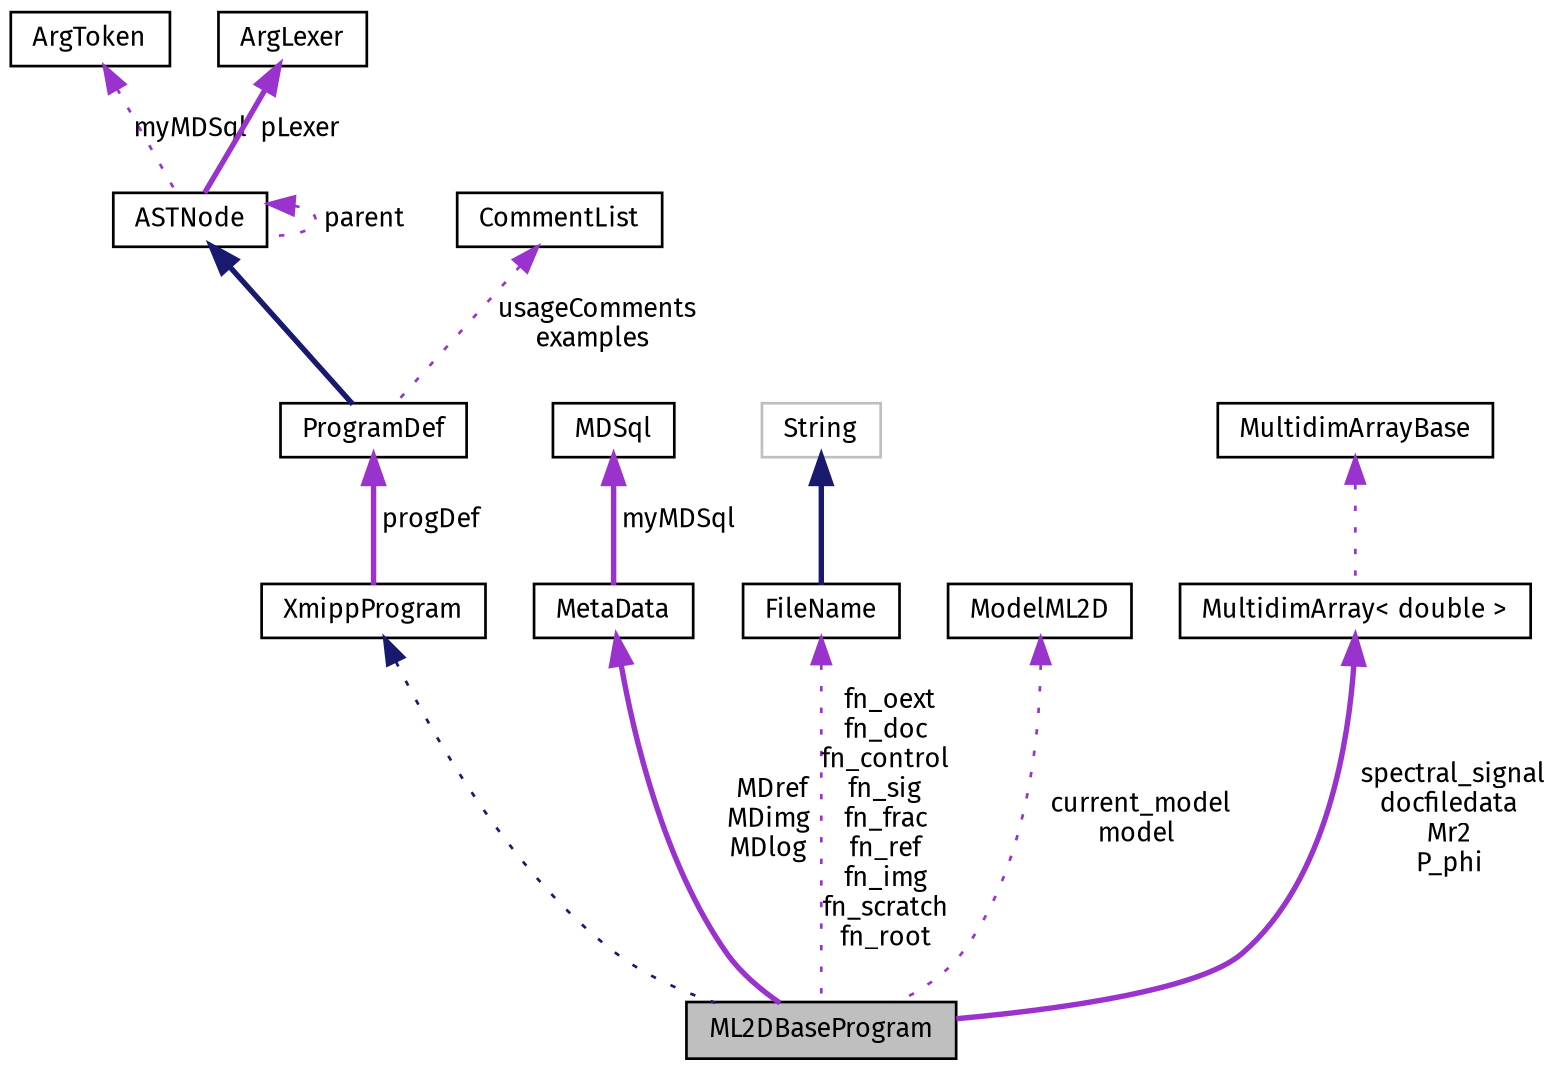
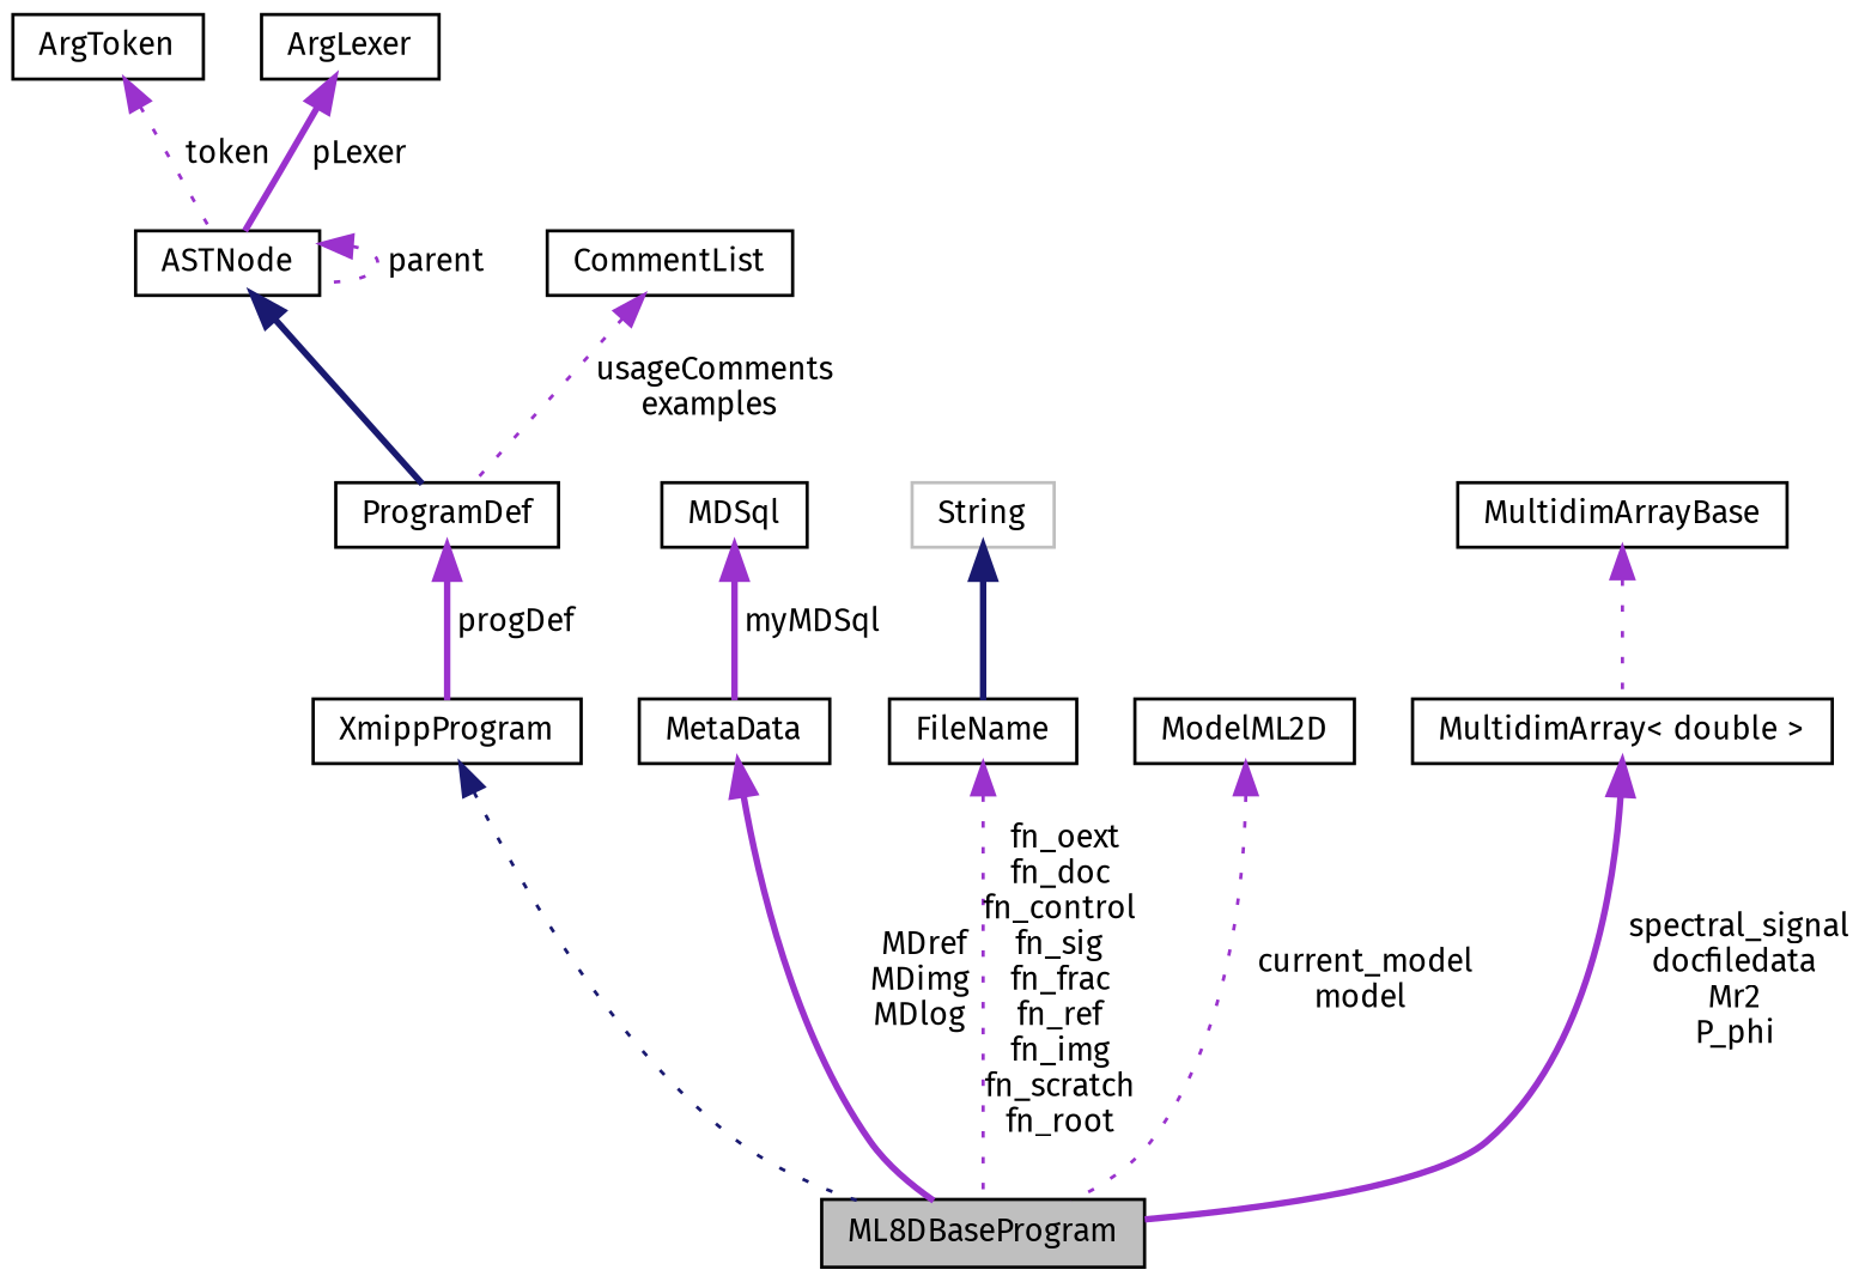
  digraph {
    fontname="Fira Sans"
    node [color=black fillcolor=white fontname="Fira Sans" fontsize=10 shape=record style=filled]
    edge [color=darkorchid3 dir=back fontname="Fira Sans" fontsize=10 labelfontname=Helvetica labelfontsize=10 style=dotted]
-   n1 [fillcolor=grey75 fontcolor=black height=0.2 label=ML2DBaseProgram width=0.4]
+   n1 [fillcolor=grey75 fontcolor=black height=0.2 label=ML8DBaseProgram width=0.4]
    n2 [height=0.2 label=XmippProgram width=0.4]
    n3 [height=0.2 label=ProgramDef width=0.4]
    n4 [height=0.2 label=ASTNode width=0.4]
    n5 [height=0.2 label=ArgToken width=0.4]
    n6 [height=0.2 label=ArgLexer width=0.4]
    n7 [height=0.2 label=CommentList width=0.4]
    n8 [height=0.2 label=MetaData width=0.4]
    n9 [height=0.2 label=MDSql width=0.4]
    n10 [height=0.2 label=FileName width=0.4]
    n11 [color=grey75 height=0.2 label=String width=0.4]
    n12 [height=0.2 label=ModelML2D width=0.4]
    n13 [height=0.2 label="MultidimArray\< double \>" width=0.4]
    n14 [height=0.2 label=MultidimArrayBase width=0.4]
    n2 -> n1 [color=midnightblue]
    n3 -> n2 [label=" progDef" style=bold]
    n4 -> n3 [color=midnightblue style=bold]
    n4 -> n4 [label=" parent"]
-   n5 -> n4 [label=" myMDSql"]
+   n5 -> n4 [label=" token"]
    n6 -> n4 [label=" pLexer" style=bold]
    n7 -> n3 [label=" usageComments\nexamples"]
    n8 -> n1 [label=" MDref\nMDimg\nMDlog" style=bold]
    n9 -> n8 [label=" myMDSql" style=bold]
    n10 -> n1 [label=" fn_oext\nfn_doc\nfn_control\nfn_sig\nfn_frac\nfn_ref\nfn_img\nfn_scratch\nfn_root"]
    n11 -> n10 [color=midnightblue style=bold]
    n12 -> n1 [label=" current_model\nmodel"]
    n13 -> n1 [label=" spectral_signal\ndocfiledata\nMr2\nP_phi" style=bold]
    n14 -> n13
  }
